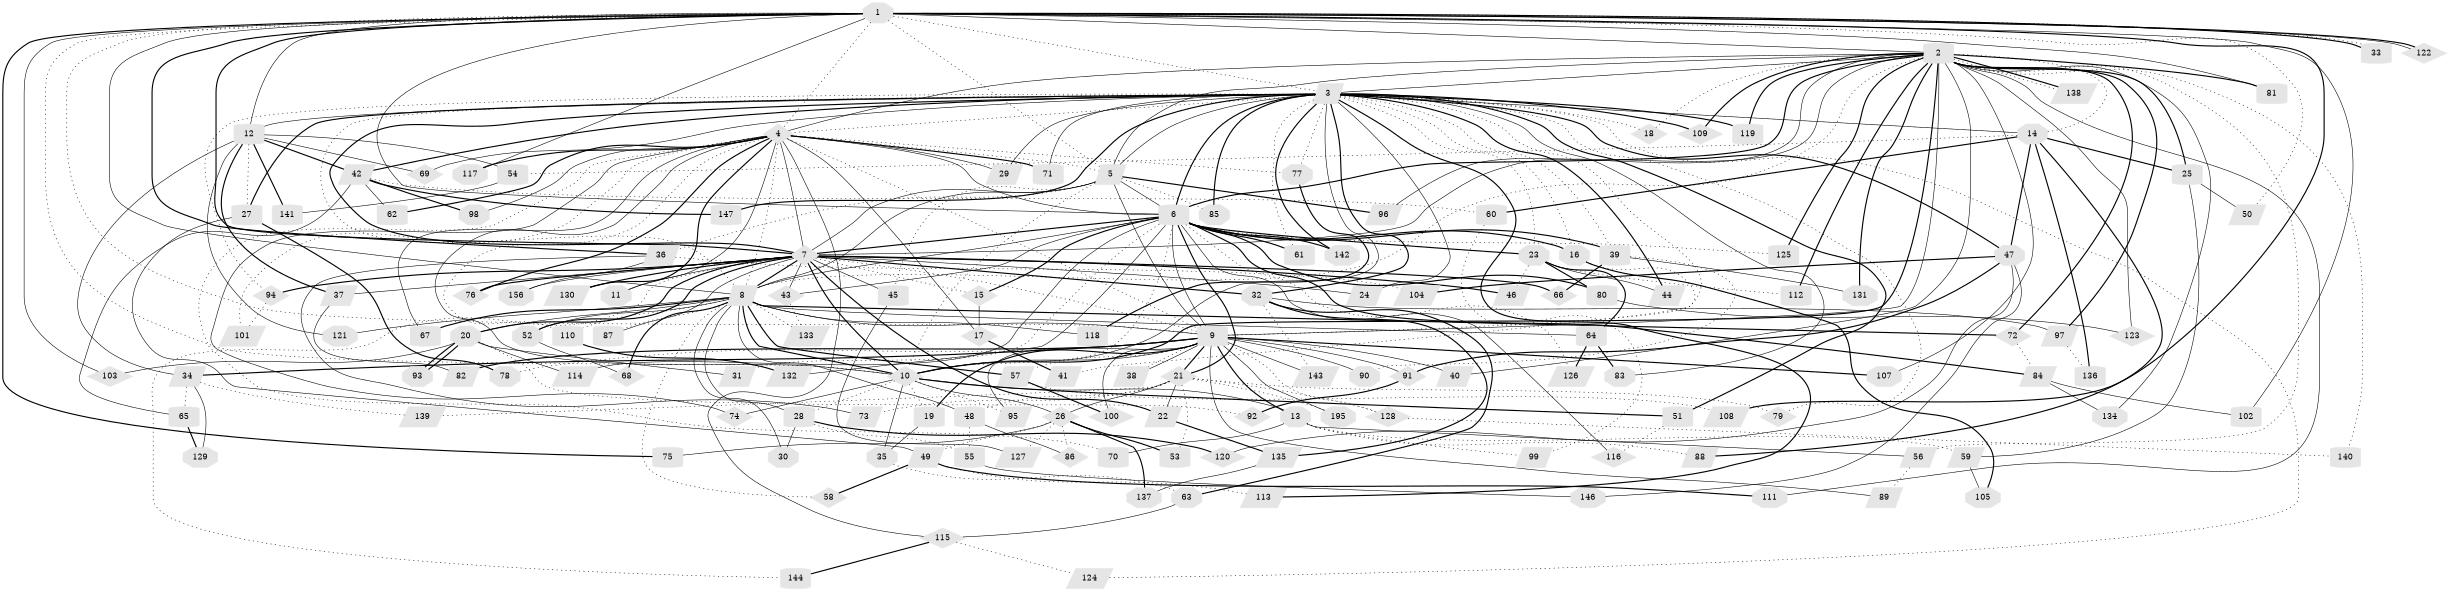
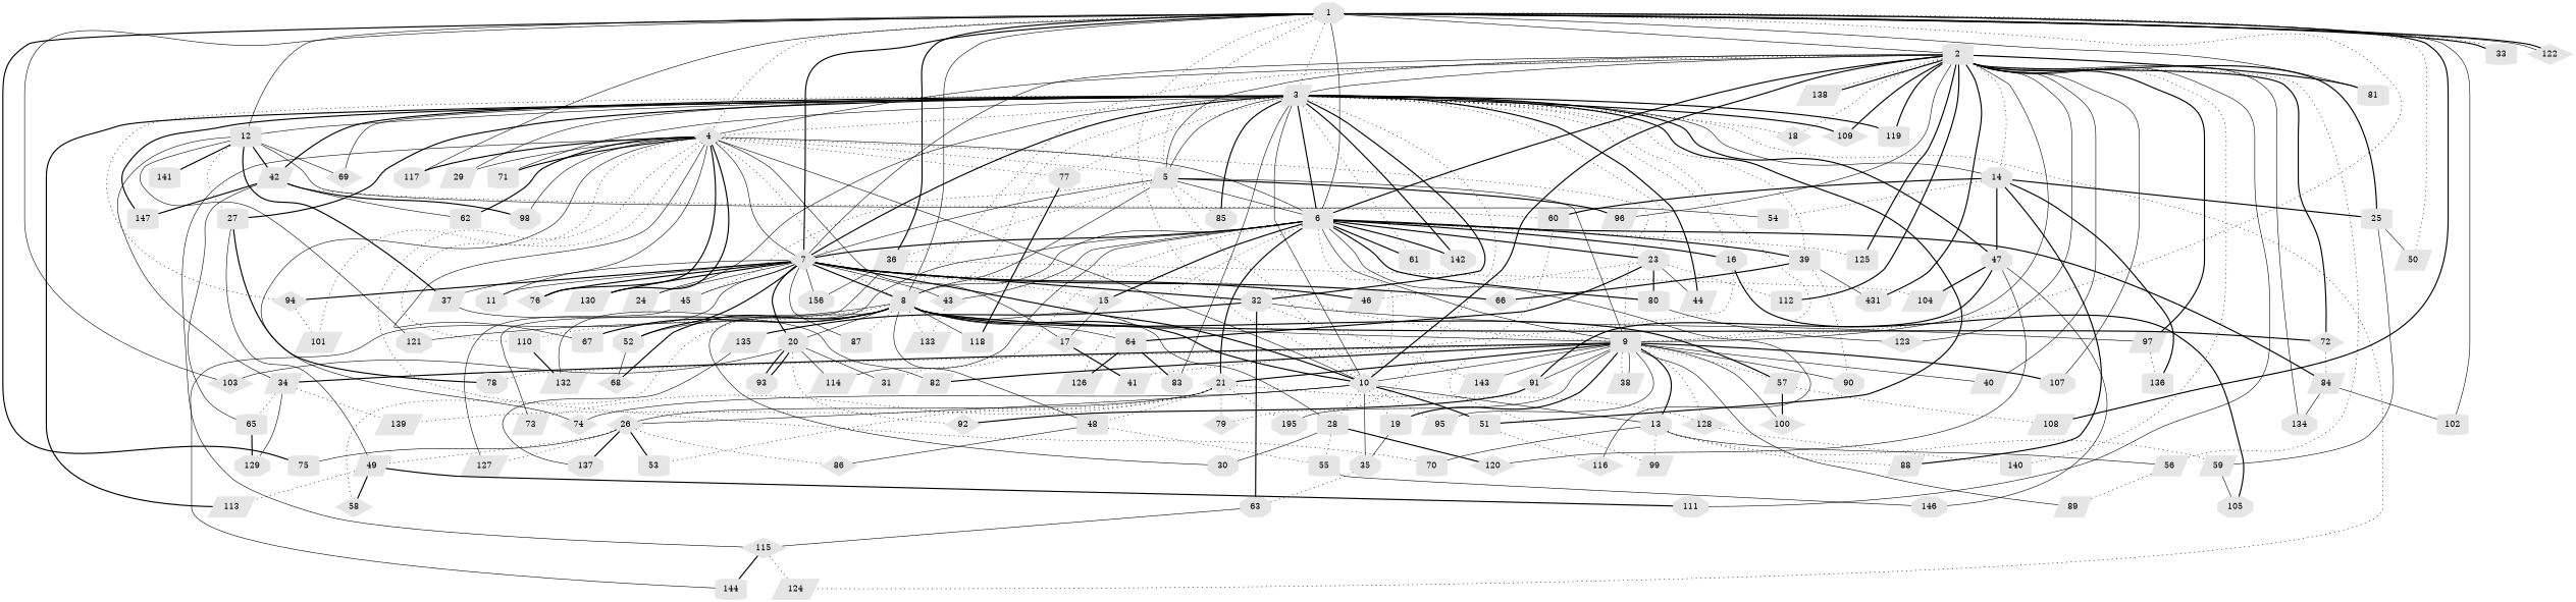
  graph {
    node [color=gray90 shape=parallelogram style=filled]
    edge [style=solid]
    1 [shape=octagon]
    2 [shape=cylinder]
    3
    4 [shape=diamond]
    5
    6 [shape=cylinder]
    7 [shape=diamond]
    8
    9 [shape=cylinder]
    10 [shape=diamond]
    12 [shape=cylinder]
    33 [shape=cylinder]
    36
    50
    75 [shape=cylinder]
    81 [shape=cylinder]
    102 [shape=cylinder]
    103 [shape=diamond]
    108
    117 [shape=octagon]
    122 [shape=diamond]
    14 [shape=octagon]
    18 [shape=diamond]
    25 [shape=cylinder]
    40
    56
    72 [shape=diamond]
    96
    97
    107 [shape=octagon]
    109 [shape=diamond]
    111 [shape=octagon]
    112 [shape=cylinder]
    119 [shape=cylinder]
    123 [shape=diamond]
    125 [shape=cylinder]
-   131 [shape=octagon]
+   131 [shape=octagon label=431]
    134 [shape=octagon]
    138
    140 [shape=cylinder]
    16 [shape=octagon]
    23 [shape=octagon]
    24
    27 [shape=cylinder]
    29
    32 [shape=octagon]
    39 [shape=cylinder]
    42
    44
    47 [shape=octagon]
    51 [shape=cylinder]
    61 [shape=cylinder]
    69 [shape=diamond]
    71 [shape=cylinder]
    77 [shape=octagon]
    79 [shape=diamond]
    83 [shape=octagon]
    85 [shape=octagon]
    94 [shape=diamond]
    113
    124
    142 [shape=octagon]
    147 [shape=cylinder]
    11 [shape=octagon]
    17 [shape=diamond]
    62 [shape=cylinder]
    67 [shape=cylinder]
    70 [shape=cylinder]
    74 [shape=diamond]
    76 [shape=diamond]
    98 [shape=octagon]
    101
    110 [shape=cylinder]
    115 [shape=diamond]
    130
    45 [shape=cylinder]
    15 [shape=diamond]
    21 [shape=diamond]
    31
    43 [shape=diamond]
    80 [shape=cylinder]
    84
    114
    116 [shape=diamond]
    126
    132
    20 [shape=octagon]
-   22
    37
    46
    52 [shape=octagon]
    66 [shape=diamond]
    87 [shape=cylinder]
    n94 [label=156 shape=octagon]
    144 [shape=cylinder]
    28 [shape=cylinder]
    30 [shape=octagon]
    48 [shape=cylinder]
    57
    58 [shape=diamond]
    64 [shape=cylinder]
    68 [shape=diamond]
    118 [shape=cylinder]
    121 [shape=octagon]
    133
    13 [shape=octagon]
    19 [shape=cylinder]
    34
    38
    78 [shape=octagon]
    82
    89
    90 [shape=octagon]
    91 [shape=diamond]
    100 [shape=diamond]
    128 [shape=diamond]
    143
    n118 [label=195 shape=octagon]
    95
    26 [shape=diamond]
    35 [shape=octagon]
    54 [shape=cylinder]
    141 [shape=cylinder]
    73
    104
    88
    60 [shape=cylinder]
    136 [shape=cylinder]
    59
    41
    105 [shape=octagon]
    49
    135
    63 [shape=octagon]
    65 [shape=cylinder]
    120 [shape=diamond]
    146 [shape=octagon]
    127
    53 [shape=cylinder]
    139
    92 [shape=diamond]
    93 [shape=octagon]
    55 [shape=cylinder]
    86 [shape=diamond]
    99
    129 [shape=octagon]
    137 [shape=octagon]
    1 -- 2
    1 -- 3 [style=dotted]
    1 -- 4 [style=dotted]
    1 -- 5 [style=dotted]
    1 -- 6
    1 -- 7 [style=bold]
    1 -- 8
    1 -- 9 [style=dotted]
    1 -- 10 [style=dotted]
    1 -- 12
    1 -- 33 [style=bold]
    1 -- 33 [style=dotted]
    1 -- 36 [style=bold]
    1 -- 50 [style=dotted]
    1 -- 75 [style=bold]
    1 -- 81
    1 -- 102
    1 -- 103
    1 -- 108 [style=bold]
    1 -- 117
    1 -- 122
    1 -- 122 [style=bold]
    2 -- 3
    2 -- 4
    2 -- 5
    2 -- 6 [style=bold]
    2 -- 7
    2 -- 8 [style=dotted]
    2 -- 9
    2 -- 10 [style=bold]
    2 -- 81 [style=bold]
    2 -- 14 [style=dotted]
    2 -- 18 [style=dotted]
    2 -- 25 [style=bold]
    2 -- 40
    2 -- 56 [style=dotted]
    2 -- 72 [style=bold]
    2 -- 96
    2 -- 97 [style=bold]
    2 -- 107
    2 -- 109 [style=bold]
    2 -- 111
    2 -- 112 [style=bold]
    2 -- 119 [style=bold]
    2 -- 123
    2 -- 125 [style=bold]
    2 -- 131 [style=bold]
    2 -- 134
    2 -- 138 [style=dotted]
    2 -- 138 [style=bold]
    2 -- 140 [style=dotted]
    3 -- 4 [style=dotted]
    3 -- 5
    3 -- 6 [style=bold]
    3 -- 7 [style=bold]
    3 -- 8 [style=dotted]
    3 -- 9 [style=dotted]
    3 -- 10
    3 -- 12
    3 -- 14
    3 -- 18 [style=dotted]
    3 -- 109 [style=bold]
    3 -- 119 [style=bold]
    3 -- 16 [style=dotted]
    3 -- 23 [style=dotted]
    3 -- 24
    3 -- 27 [style=bold]
    3 -- 29
    3 -- 32 [style=bold]
    3 -- 39 [style=dotted]
    3 -- 42 [style=bold]
    3 -- 44 [style=bold]
    3 -- 47 [style=bold]
    3 -- 51 [style=bold]
    3 -- 61 [style=dotted]
    3 -- 69
    3 -- 71
    3 -- 77 [style=dotted]
    3 -- 79 [style=dotted]
    3 -- 83
    3 -- 85 [style=bold]
    3 -- 94 [style=dotted]
    3 -- 113 [style=bold]
    3 -- 124 [style=dotted]
    3 -- 142 [style=bold]
    3 -- 147 [style=bold]
    4 -- 5 [style=dotted]
    4 -- 6
    4 -- 7
    4 -- 8 [style=dotted]
    4 -- 9 [style=dotted]
    4 -- 10
    4 -- 117 [style=bold]
    4 -- 29
    4 -- 71 [style=bold]
    4 -- 77 [style=dotted]
    4 -- 11
    4 -- 17
    4 -- 62 [style=bold]
    4 -- 67
    4 -- 70 [style=dotted]
    4 -- 74
    4 -- 76 [style=bold]
    4 -- 98
    4 -- 101 [style=dotted]
    4 -- 110 [style=dotted]
    4 -- 115
    4 -- 130 [style=bold]
    5 -- 6
    5 -- 7
    5 -- 8
    5 -- 9
    5 -- 10 [style=dotted]
    5 -- 36 [style=dotted]
    5 -- 96 [style=bold]
    5 -- 85 [style=dotted]
    5 -- 45 [style=dotted]
    6 -- 7 [style=bold]
    6 -- 8
    6 -- 9
    6 -- 10 [style=dotted]
    6 -- 125 [style=dotted]
    6 -- 16 [style=bold]
    6 -- 23 [style=bold]
    6 -- 39 [style=bold]
    6 -- 61 [style=bold]
    6 -- 142 [style=bold]
    6 -- 15 [style=bold]
    6 -- 21 [style=bold]
    6 -- 31 [style=dotted]
    6 -- 43
    6 -- 80 [style=bold]
    6 -- 84 [style=bold]
    6 -- 114
    6 -- 116
    6 -- 126 [style=dotted]
    6 -- 132
    7 -- 8 [style=bold]
    7 -- 9 [style=dotted]
    7 -- 10 [style=bold]
    7 -- 24
    7 -- 32 [style=bold]
    7 -- 94 [style=bold]
    7 -- 11
    7 -- 76 [style=bold]
    7 -- 130 [style=bold]
    7 -- 45
    7 -- 15 [style=dotted]
    7 -- 43
    7 -- 20 [style=bold]
-   7 -- 22 [style=bold]
    7 -- 37
    7 -- 46 [style=bold]
    7 -- 52 [style=bold]
    7 -- 66 [style=bold]
    7 -- 87
    7 -- n94
-   7 -- 144 [style=dotted]
+   7 -- 144
    8 -- 9
    8 -- 10 [style=bold]
    8 -- 72 [style=bold]
    8 -- 67 [style=bold]
    8 -- 110 [style=dotted]
    8 -- 20
    8 -- 52
    8 -- 87 [style=dotted]
    8 -- 28
    8 -- 30
    8 -- 48
    8 -- 57 [style=bold]
    8 -- 58 [style=dotted]
    8 -- 64
    8 -- 68 [style=bold]
    8 -- 118
    8 -- 121
    8 -- 133 [style=dotted]
    9 -- 10
    9 -- 40
    9 -- 107 [style=bold]
    9 -- 21 [style=bold]
    9 -- 57 [style=dotted]
    9 -- 13 [style=bold]
    9 -- 19 [style=bold]
    9 -- 34 [style=bold]
    9 -- 38 [style=dotted]
    9 -- 38
    9 -- 78 [style=dotted]
    9 -- 82 [style=bold]
    9 -- 89
    9 -- 90
    9 -- 91
    9 -- 100
    9 -- 128 [style=dotted]
    9 -- 143
    9 -- n118
    9 -- 95
    10 -- 51 [style=bold]
    10 -- 74
    10 -- 28 [style=dotted]
    10 -- 13
    10 -- 19 [style=dotted]
    10 -- 95 [style=dotted]
    10 -- 26
    10 -- 35
    12 -- 27 [style=dotted]
    12 -- 42 [style=bold]
    12 -- 69
    12 -- 37 [style=bold]
    12 -- 121
    12 -- 34
    12 -- 54
    12 -- 141 [style=bold]
    36 -- n94
    36 -- 73
    36 -- 104 [style=dotted]
    14 -- 25 [style=bold]
    14 -- 47 [style=bold]
    14 -- 54 [style=dotted]
    14 -- 88 [style=bold]
    14 -- 60 [style=bold]
    14 -- 136 [style=bold]
    25 -- 50
    25 -- 59
    56 -- 89 [style=dotted]
    72 -- 84 [style=dotted]
    97 -- 136 [style=dotted]
    16 -- 41 [style=dotted]
    16 -- 105 [style=bold]
    23 -- 112 [style=dotted]
    23 -- 44
    23 -- 80 [style=bold]
    23 -- 46 [style=dotted]
    23 -- 64 [style=bold]
    27 -- 78 [style=bold]
    27 -- 49
    32 -- 97
    32 -- 143 [style=dotted]
    32 -- 135 [style=bold]
    32 -- 63 [style=bold]
    39 -- 131
    39 -- 66 [style=bold]
    39 -- 90 [style=dotted]
    42 -- 147 [style=bold]
    42 -- 62
    42 -- 98 [style=bold]
    42 -- 60 [style=dotted]
    42 -- 65
    47 -- 91 [style=bold]
    47 -- 104 [style=bold]
    47 -- 120
    47 -- 146
    51 -- 116 [style=dotted]
    77 -- 118 [style=bold]
    94 -- 101 [style=dotted]
    17 -- 41 [style=bold]
    110 -- 132 [style=bold]
    115 -- 124 [style=dotted]
    115 -- 144 [style=bold]
    45 -- 127
    15 -- 17
    21 -- 79 [style=dotted]
-   21 -- 22
    21 -- 48 [style=dotted]
    21 -- 128 [style=dotted]
    21 -- n118 [style=dotted]
    21 -- 26
    21 -- 73 [style=dotted]
    21 -- 53 [style=dotted]
    21 -- 139 [style=dotted]
    43 -- 133 [style=dotted]
    80 -- 123
    84 -- 102
    84 -- 134
    20 -- 103
    20 -- 31
    20 -- 114
    20 -- 92 [style=dotted]
    20 -- 93 [style=bold]
    20 -- 93 [style=bold]
-   22 -- 135 [style=bold]
    37 -- 82
    52 -- 68
    28 -- 30
    28 -- 120 [style=bold]
    28 -- 55 [style=dotted]
    48 -- 55 [style=dotted]
    48 -- 86
    57 -- 108 [style=dotted]
    57 -- 100 [style=bold]
    64 -- 83 [style=bold]
    64 -- 126 [style=bold]
    13 -- 56
    13 -- 70
    13 -- 88 [style=dotted]
    13 -- 59 [style=dotted]
    13 -- 99 [style=dotted]
    19 -- 35
    34 -- 65 [style=dotted]
    34 -- 139 [style=dotted]
    34 -- 129
    91 -- 92 [style=bold]
    128 -- 140 [style=dotted]
    26 -- 75
    26 -- 49 [style=dotted]
    26 -- 127 [style=dotted]
    26 -- 53 [style=bold]
    26 -- 86 [style=dotted]
    26 -- 137 [style=bold]
    35 -- 63 [style=dotted]
-   54 -- 141
    60 -- 99 [style=dotted]
    59 -- 105
    49 -- 111 [style=bold]
    49 -- 113 [style=dotted]
    49 -- 58 [style=bold]
    135 -- 137
    63 -- 115
    65 -- 129 [style=bold]
    55 -- 146
  }
